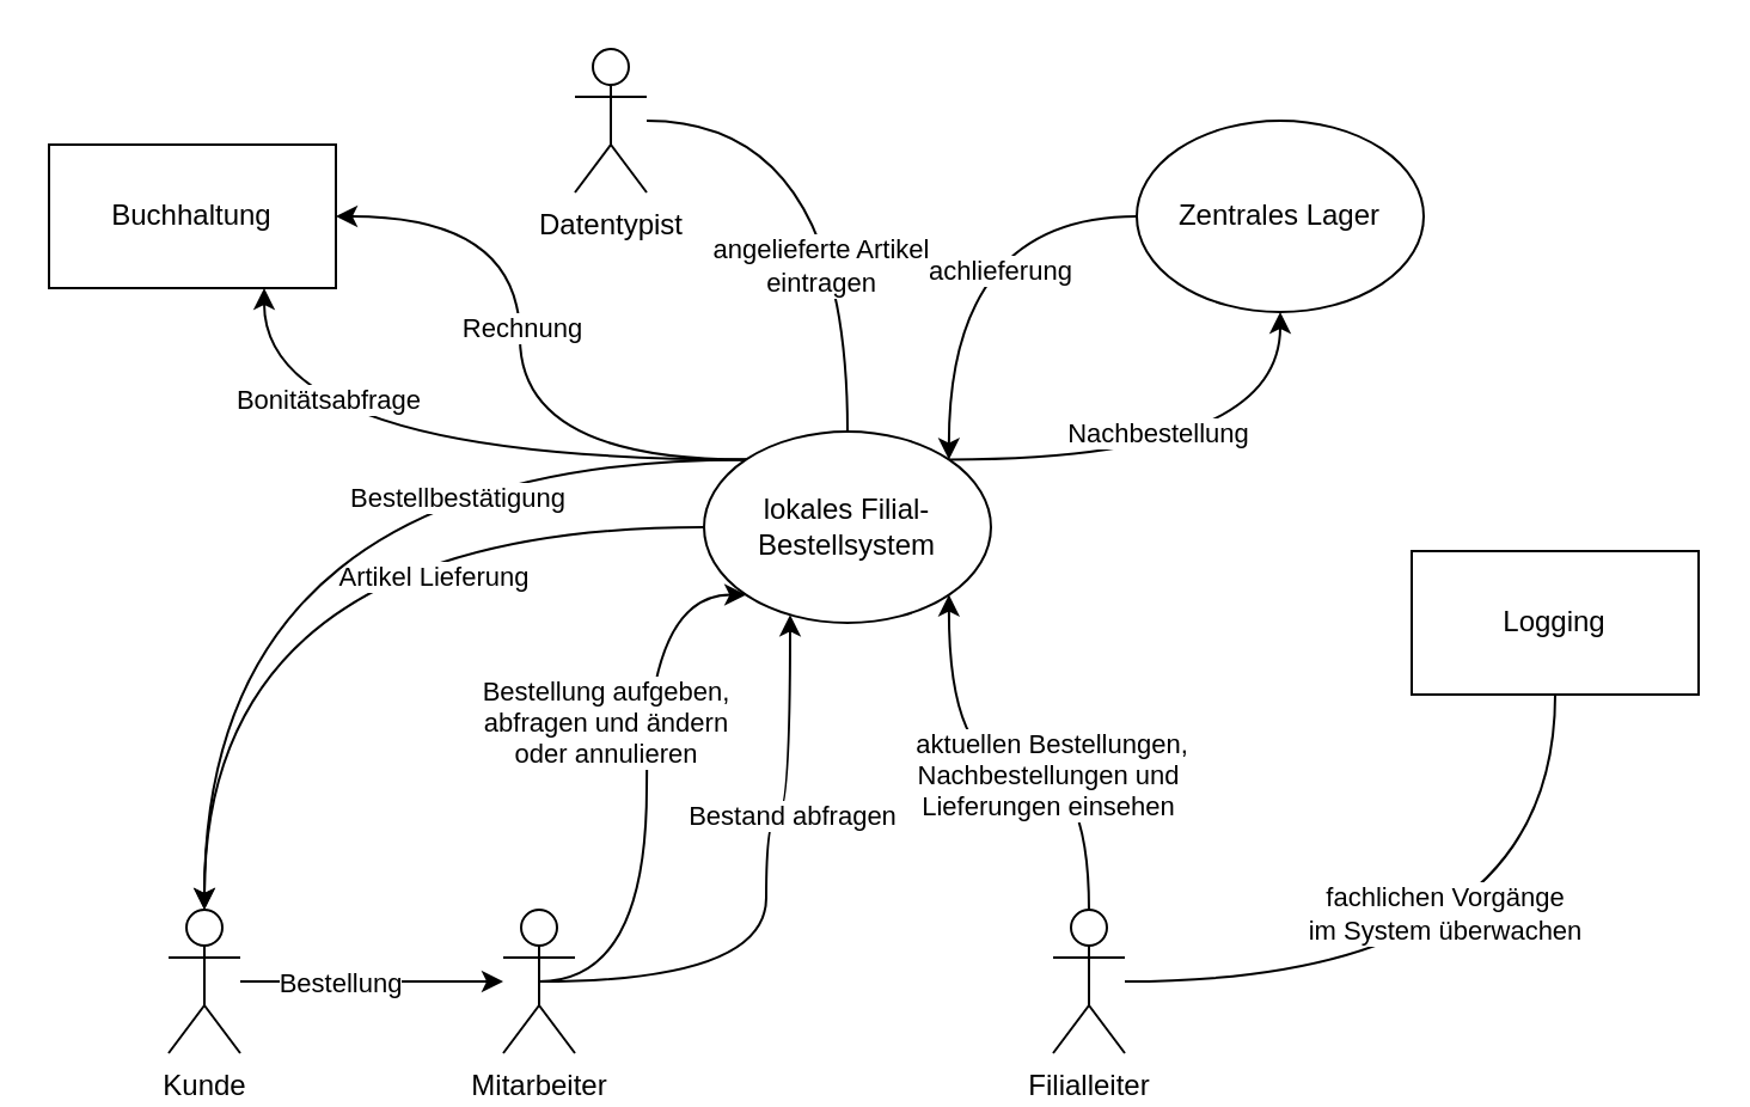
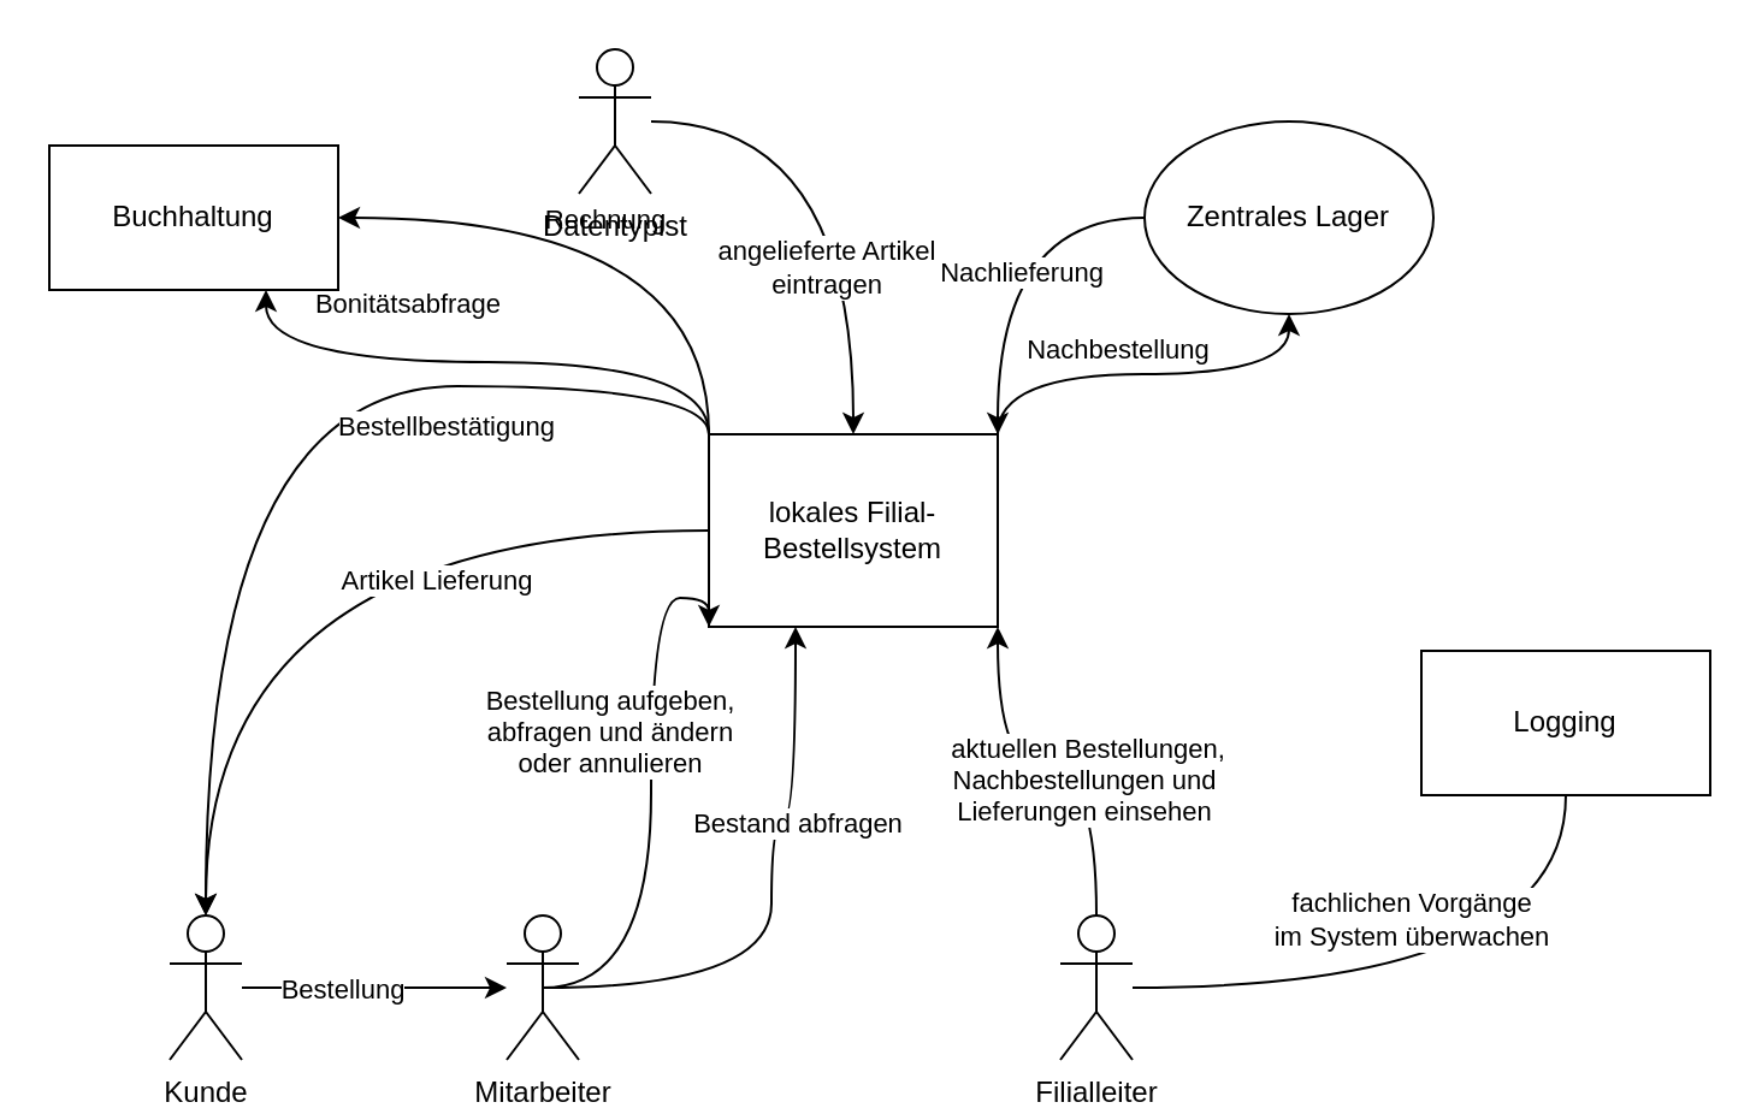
  <mxCell id="0" />
  <mxCell id="1" parent="0" />
  <mxCell id="2" style="edgeStyle=orthogonalEdgeStyle;orthogonalLoop=1;jettySize=auto;html=1;exitX=1;exitY=0;exitDx=0;exitDy=0;entryX=0.5;entryY=1;entryDx=0;entryDy=0;curved=1;" edge="1" parent="1" source="8" target="19"><mxGeometry relative="1" as="geometry" /></mxCell>
  <mxCell id="3" value="Nachbestellung" style="edgeLabel;html=1;align=center;verticalAlign=middle;resizable=0;points=[];" vertex="1" connectable="0" parent="2"><mxGeometry x="-0.131" y="11" relative="1" as="geometry"><mxPoint as="offset" /></mxGeometry></mxCell>
  <mxCell id="4" style="edgeStyle=orthogonalEdgeStyle;orthogonalLoop=1;jettySize=auto;html=1;exitX=0;exitY=0;exitDx=0;exitDy=0;entryX=1;entryY=0.5;entryDx=0;entryDy=0;curved=1;" edge="1" parent="1" source="8" target="33"><mxGeometry relative="1" as="geometry" /></mxCell>
  <mxCell id="5" value="Rechnung" style="edgeLabel;html=1;align=center;verticalAlign=middle;resizable=0;points=[];" vertex="1" connectable="0" parent="4"><mxGeometry x="0.1" relative="1" as="geometry"><mxPoint as="offset" /></mxGeometry></mxCell>
  <mxCell id="6" style="edgeStyle=orthogonalEdgeStyle;orthogonalLoop=1;jettySize=auto;html=1;exitX=0;exitY=0;exitDx=0;exitDy=0;entryX=0.75;entryY=1;entryDx=0;entryDy=0;curved=1;" edge="1" parent="1" source="8" target="33"><mxGeometry relative="1" as="geometry" /></mxCell>
  <mxCell id="7" value="Bonitätsabfrage" style="edgeLabel;html=1;align=center;verticalAlign=middle;resizable=0;points=[];" vertex="1" connectable="0" parent="6"><mxGeometry x="0.278" y="-25" relative="1" as="geometry"><mxPoint as="offset" /></mxGeometry></mxCell>
- <mxCell id="8" value="lokales Filial-&lt;br&gt;Bestellsystem" style="ellipse;whiteSpace=wrap;html=1;" vertex="1" parent="1"><mxGeometry x="294" y="180" width="120" height="80" as="geometry" /></mxCell>
+ <mxCell id="8" value="lokales Filial-&lt;br&gt;Bestellsystem" style="whiteSpace=wrap;html=1;rounded=0;" vertex="1" parent="1"><mxGeometry x="294" y="180" width="120" height="80" as="geometry" /></mxCell>
  <mxCell id="9" style="edgeStyle=orthogonalEdgeStyle;rounded=0;orthogonalLoop=1;jettySize=auto;html=1;" edge="1" parent="1" source="11" target="16"><mxGeometry relative="1" as="geometry" /></mxCell>
  <mxCell id="10" value="Bestellung" style="edgeLabel;html=1;align=center;verticalAlign=middle;resizable=0;points=[];" vertex="1" connectable="0" parent="9"><mxGeometry x="-0.25" relative="1" as="geometry"><mxPoint as="offset" /></mxGeometry></mxCell>
  <mxCell id="11" value="Kunde" style="shape=umlActor;verticalLabelPosition=bottom;verticalAlign=top;html=1;outlineConnect=0;" vertex="1" parent="1"><mxGeometry x="70" y="380" width="30" height="60" as="geometry" /></mxCell>
  <mxCell id="12" style="edgeStyle=orthogonalEdgeStyle;orthogonalLoop=1;jettySize=auto;html=1;curved=1;exitX=0.5;exitY=0.5;exitDx=0;exitDy=0;exitPerimeter=0;" edge="1" parent="1" source="16" target="8"><mxGeometry relative="1" as="geometry"><mxPoint x="219" y="430" as="sourcePoint" /><mxPoint x="348" y="320" as="targetPoint" /><Array as="points"><mxPoint x="320" y="410" /><mxPoint x="320" y="340" /><mxPoint x="330" y="340" /></Array></mxGeometry></mxCell>
  <mxCell id="13" value="Bestand abfragen" style="edgeLabel;html=1;align=center;verticalAlign=middle;resizable=0;points=[];" vertex="1" connectable="0" parent="12"><mxGeometry x="-0.227" y="-2" relative="1" as="geometry"><mxPoint x="8" y="-65" as="offset" /></mxGeometry></mxCell>
  <mxCell id="14" style="edgeStyle=orthogonalEdgeStyle;orthogonalLoop=1;jettySize=auto;html=1;entryX=0;entryY=1;entryDx=0;entryDy=0;curved=1;exitX=0.5;exitY=0.5;exitDx=0;exitDy=0;exitPerimeter=0;" edge="1" parent="1" source="16" target="8"><mxGeometry relative="1" as="geometry"><Array as="points"><mxPoint x="270" y="410" /><mxPoint x="270" y="248" /></Array></mxGeometry></mxCell>
  <mxCell id="15" value="Bestellung aufgeben, &lt;br&gt;abfragen und ändern &lt;br&gt;oder annulieren" style="edgeLabel;html=1;align=center;verticalAlign=middle;resizable=0;points=[];" vertex="1" connectable="0" parent="14"><mxGeometry x="0.083" y="-6" relative="1" as="geometry"><mxPoint x="-24" y="-20" as="offset" /></mxGeometry></mxCell>
  <mxCell id="16" value="Mitarbeiter" style="shape=umlActor;verticalLabelPosition=bottom;verticalAlign=top;html=1;outlineConnect=0;" vertex="1" parent="1"><mxGeometry x="210" y="380" width="30" height="60" as="geometry" /></mxCell>
  <mxCell id="17" style="edgeStyle=orthogonalEdgeStyle;orthogonalLoop=1;jettySize=auto;html=1;entryX=1;entryY=0;entryDx=0;entryDy=0;curved=1;" edge="1" parent="1" source="19" target="8"><mxGeometry relative="1" as="geometry" /></mxCell>
  <mxCell id="18" value="Nachlieferung" style="edgeLabel;html=1;align=center;verticalAlign=middle;resizable=0;points=[];" vertex="1" connectable="0" parent="17"><mxGeometry x="-0.314" y="22" relative="1" as="geometry"><mxPoint as="offset" /></mxGeometry></mxCell>
  <mxCell id="19" value="Zentrales Lager" style="ellipse;whiteSpace=wrap;html=1;" vertex="1" parent="1"><mxGeometry x="475" y="50" width="120" height="80" as="geometry" /></mxCell>
  <mxCell id="20" style="edgeStyle=orthogonalEdgeStyle;orthogonalLoop=1;jettySize=auto;html=1;entryX=1;entryY=1;entryDx=0;entryDy=0;curved=1;exitX=0.5;exitY=0;exitDx=0;exitDy=0;exitPerimeter=0;" edge="1" parent="1" source="24" target="8"><mxGeometry relative="1" as="geometry" /></mxCell>
  <mxCell id="21" value="&amp;nbsp;aktuellen Bestellungen, &lt;br&gt;Nachbestellungen und &lt;br&gt;Lieferungen einsehen" style="edgeLabel;html=1;align=center;verticalAlign=middle;resizable=0;points=[];" vertex="1" connectable="0" parent="20"><mxGeometry x="-0.179" y="3" relative="1" as="geometry"><mxPoint as="offset" /></mxGeometry></mxCell>
  <mxCell id="22" style="edgeStyle=orthogonalEdgeStyle;orthogonalLoop=1;jettySize=auto;html=1;entryX=0.5;entryY=1;entryDx=0;entryDy=0;curved=1;endArrow=none;" edge="1" parent="1" source="24" target="28"><mxGeometry relative="1" as="geometry" /></mxCell>
  <mxCell id="23" value="fachlichen Vorgänge &lt;br&gt;im System überwachen" style="edgeLabel;html=1;align=center;verticalAlign=middle;resizable=0;points=[];" vertex="1" connectable="0" parent="22"><mxGeometry x="-0.113" y="29" relative="1" as="geometry"><mxPoint as="offset" /></mxGeometry></mxCell>
  <mxCell id="24" value="Filialleiter" style="shape=umlActor;verticalLabelPosition=bottom;verticalAlign=top;html=1;outlineConnect=0;" vertex="1" parent="1"><mxGeometry x="440" y="380" width="30" height="60" as="geometry" /></mxCell>
- <mxCell id="25" style="edgeStyle=orthogonalEdgeStyle;orthogonalLoop=1;jettySize=auto;html=1;curved=1;endArrow=none;" edge="1" parent="1" source="27" target="8"><mxGeometry relative="1" as="geometry" /></mxCell>
+ <mxCell id="25" style="edgeStyle=orthogonalEdgeStyle;orthogonalLoop=1;jettySize=auto;html=1;curved=1;" edge="1" parent="1" source="27" target="8"><mxGeometry relative="1" as="geometry" /></mxCell>
  <mxCell id="26" value="angelieferte Artikel &lt;br&gt;eintragen" style="edgeLabel;html=1;align=center;verticalAlign=middle;resizable=0;points=[];" vertex="1" connectable="0" parent="25"><mxGeometry x="0.234" y="-12" relative="1" as="geometry"><mxPoint y="12" as="offset" /></mxGeometry></mxCell>
  <mxCell id="27" value="&lt;meta charset=&quot;utf-8&quot;&gt;Datentypist" style="shape=umlActor;verticalLabelPosition=bottom;verticalAlign=top;html=1;outlineConnect=0;" vertex="1" parent="1"><mxGeometry x="240" y="20" width="30" height="60" as="geometry" /></mxCell>
- <mxCell id="28" value="Logging" style="rounded=0;whiteSpace=wrap;html=1;" vertex="1" parent="1"><mxGeometry x="590" y="230" width="120" height="60" as="geometry" /></mxCell>
+ <mxCell id="28" value="Logging" style="rounded=0;whiteSpace=wrap;html=1;" vertex="1" parent="1"><mxGeometry x="590" y="270" width="120" height="60" as="geometry" /></mxCell>
  <mxCell id="29" style="edgeStyle=orthogonalEdgeStyle;orthogonalLoop=1;jettySize=auto;html=1;entryX=0.5;entryY=0;entryDx=0;entryDy=0;entryPerimeter=0;curved=1;" edge="1" parent="1" source="8" target="11"><mxGeometry relative="1" as="geometry" /></mxCell>
  <mxCell id="30" value="Artikel Lieferung" style="edgeLabel;html=1;align=center;verticalAlign=middle;resizable=0;points=[];" vertex="1" connectable="0" parent="29"><mxGeometry x="-0.22" y="28" relative="1" as="geometry"><mxPoint x="30" y="-8" as="offset" /></mxGeometry></mxCell>
  <mxCell id="31" style="edgeStyle=orthogonalEdgeStyle;orthogonalLoop=1;jettySize=auto;html=1;exitX=0;exitY=0;exitDx=0;exitDy=0;entryX=0.5;entryY=0;entryDx=0;entryDy=0;entryPerimeter=0;curved=1;" edge="1" parent="1" source="8" target="11"><mxGeometry relative="1" as="geometry" /></mxCell>
  <mxCell id="32" value="Bestellbestätigung" style="edgeLabel;html=1;align=center;verticalAlign=middle;resizable=0;points=[];" vertex="1" connectable="0" parent="31"><mxGeometry x="-0.419" y="16" relative="1" as="geometry"><mxPoint as="offset" /></mxGeometry></mxCell>
  <mxCell id="33" value="Buchhaltung" style="rounded=0;whiteSpace=wrap;html=1;" vertex="1" parent="1"><mxGeometry x="20" y="60" width="120" height="60" as="geometry" /></mxCell>
